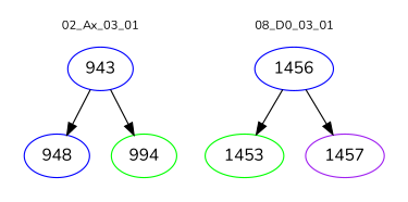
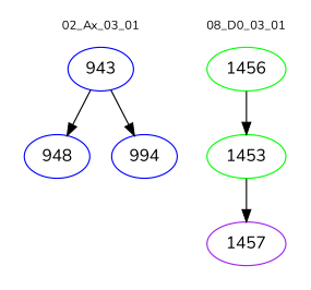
  digraph {
    fontname=Nunito
    node [color=blue fontname=Nunito]
    edge [color=black fontname=Nunito]
    n1 [label=943]
    n2 [label=948]
-   n3 [color=green label=994]
-   n4 [label=1456]
+   n3 [label=994]
+   n4 [color=green label=1456]
    n5 [color=green label=1453]
    n6 [color=purple label=1457]
    subgraph cluster_1 {
      color=white
      fontsize=10
      label="02_Ax_03_01"
      n1
      n2
      n3
    }
    subgraph cluster_2 {
      color=white
      fontsize=10
      label="08_D0_03_01"
      n4
      n5
      n6
    }
    n1 -> n2
    n1 -> n3
    n4 -> n5
-   n4 -> n6
+   n5 -> n6
  }
